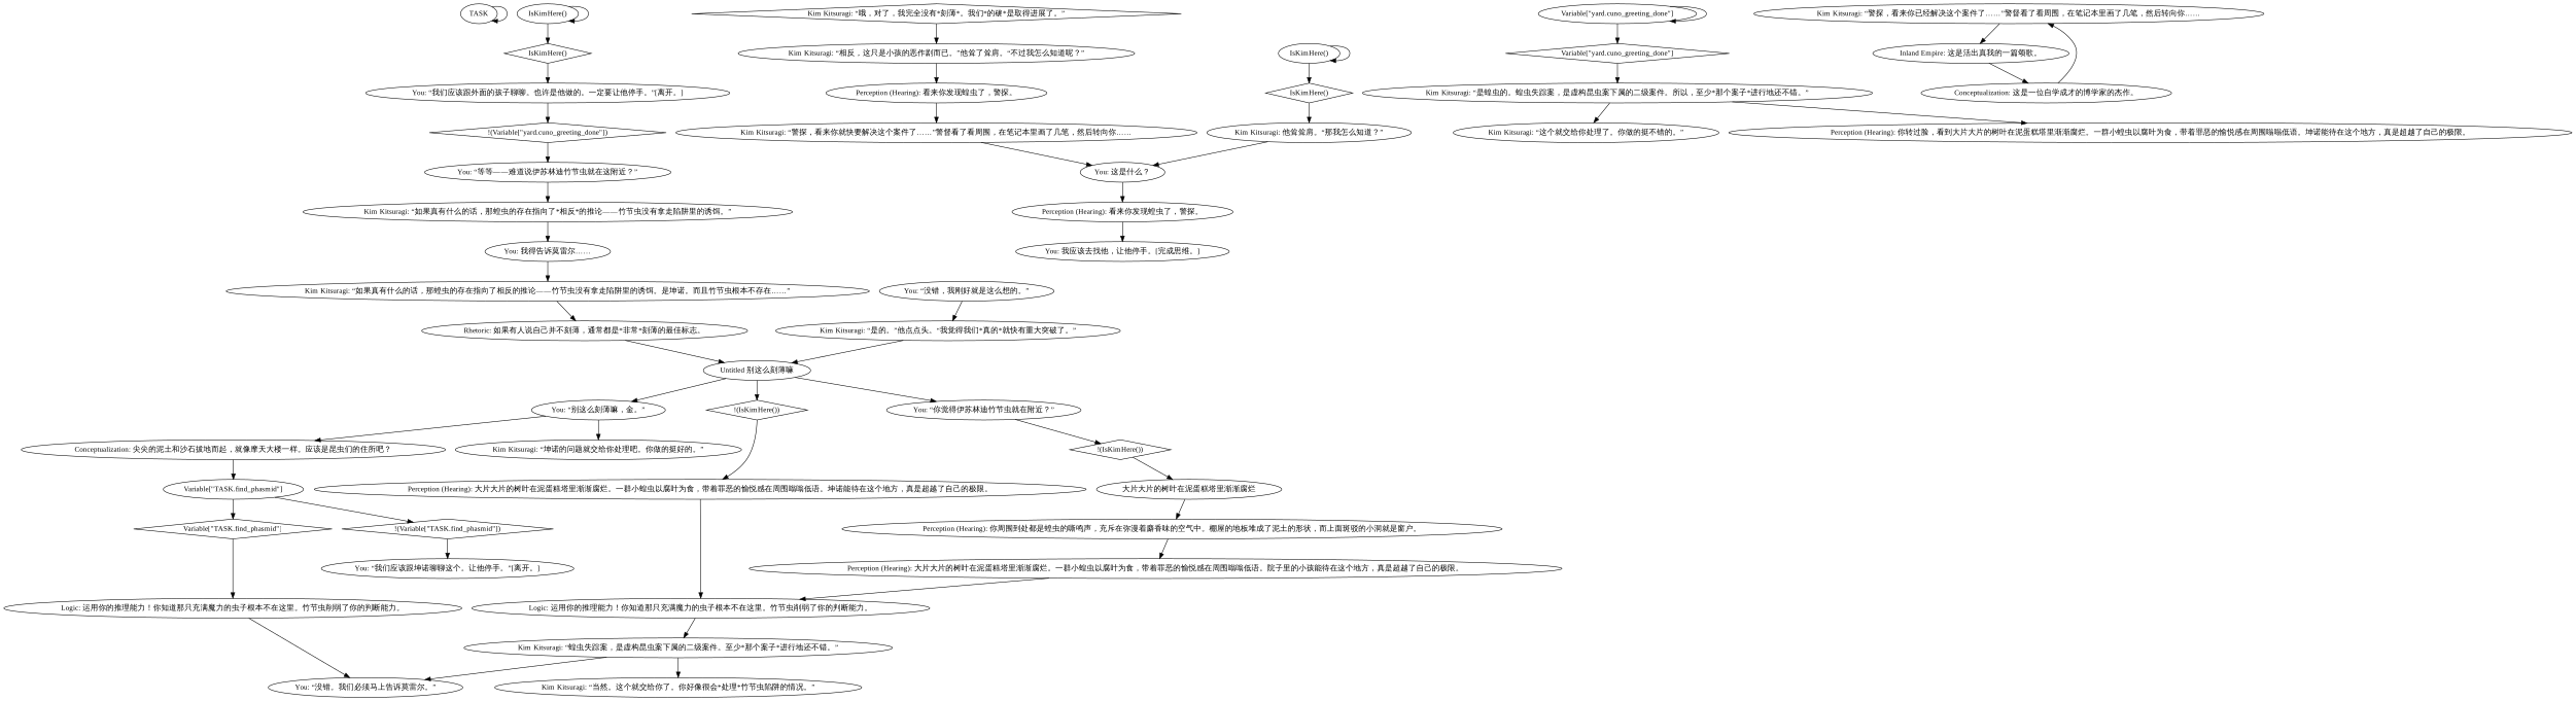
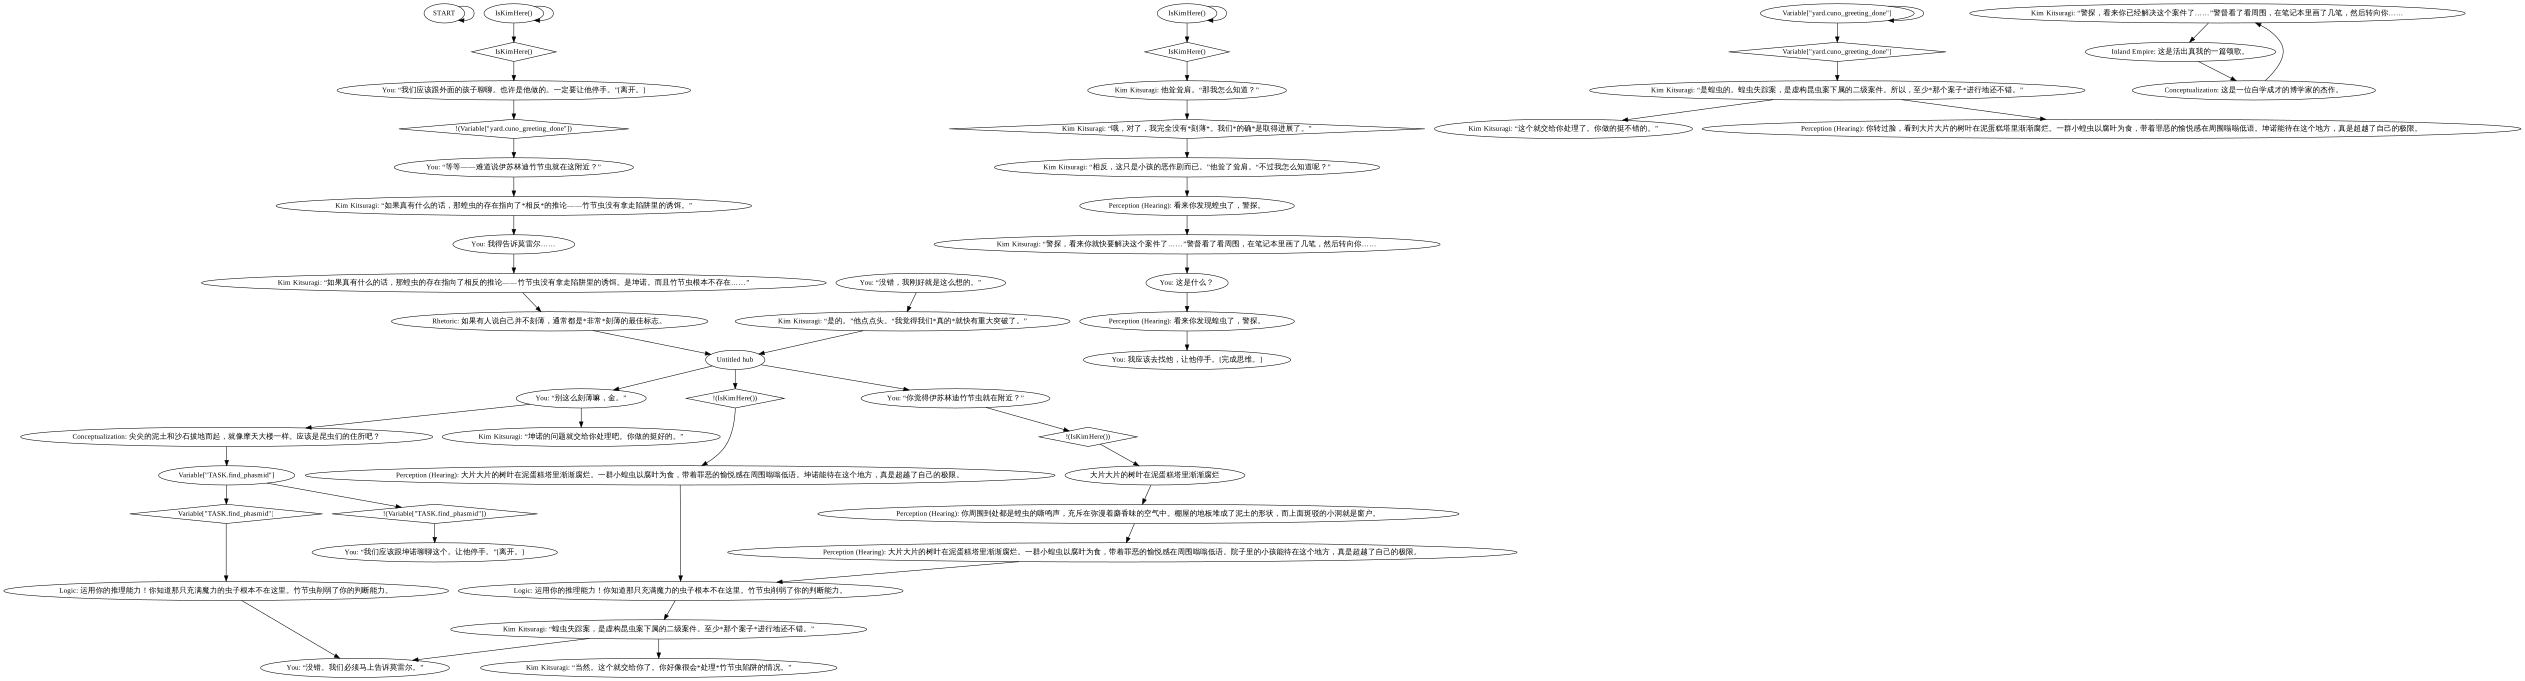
  digraph {
    fontname="Liberation Serif"
    node [fontname="Liberation Serif"]
    edge [fontname="Liberation Serif"]
-   n1 [label=TASK]
+   n1 [label=START]
    n2 [label="大片大片的树叶在泥蛋糕塔里渐渐腐烂"]
    n3 [label="Perception (Hearing): 你周围到处都是蝗虫的嘶鸣声，充斥在弥漫着麝香味的空气中。棚屋的地板堆成了泥土的形状，而上面斑驳的小洞就是窗户。"]
    n4 [label="Perception (Hearing): 大片大片的树叶在泥蛋糕塔里渐渐腐烂。一群小蝗虫以腐叶为食，带着罪恶的愉悦感在周围嗡嗡低语。院子里的小孩能待在这个地方，真是超越了自己的极限。"]
    n5 [label="Perception (Hearing): 看来你发现蝗虫了，警探。"]
    n6 [label="You: 我应该去找他，让他停手。[完成思维。]"]
    n7 [label="Variable[\"yard.cuno_greeting_done\"]"]
    n8 [label="Variable[\"yard.cuno_greeting_done\"]" shape=diamond]
    n9 [label="Kim Kitsuragi: “是蝗虫的。蝗虫失踪案，是虚构昆虫案下属的二级案件。所以，至少*那个案子*进行地还不错。”"]
    n10 [label="Kim Kitsuragi: “这个就交给你处理了。你做的挺不错的。”"]
    n11 [label="Perception (Hearing): 你转过脸，看到大片大片的树叶在泥蛋糕塔里渐渐腐烂。一群小蝗虫以腐叶为食，带着罪恶的愉悦感在周围嗡嗡低语。坤诺能待在这个地方，真是超越了自己的极限。"]
    n12 [label="!(Variable[\"yard.cuno_greeting_done\"])" shape=diamond]
    n13 [label="You: “等等——难道说伊苏林迪竹节虫就在这附近？”"]
    n14 [label="Kim Kitsuragi: “如果真有什么的话，那蝗虫的存在指向了*相反*的推论——竹节虫没有拿走陷阱里的诱饵。”"]
    n15 [label="You: “别这么刻薄嘛，金。”"]
    n16 [label="Conceptualization: 尖尖的泥土和沙石拔地而起，就像摩天大楼一样。应该是昆虫们的住所吧？"]
    n17 [label="Kim Kitsuragi: “坤诺的问题就交给你处理吧。你做的挺好的。”"]
    n18 [label="Variable[\"TASK.find_phasmid\"]"]
    n19 [label="You: “我们应该跟外面的孩子聊聊。也许是他做的。一定要让他停手。”[离开。]"]
    n20 [label="Kim Kitsuragi: “警探，看来你已经解决这个案件了……”警督看了看周围，在笔记本里画了几笔，然后转向你……"]
    n21 [label="Inland Empire: 这是活出真我的一篇颂歌。"]
    n22 [label="Conceptualization: 这是一位自学成才的博学家的杰作。"]
    n23 [label="You: 我得告诉莫雷尔……"]
    n24 [label="Kim Kitsuragi: “如果真有什么的话，那蝗虫的存在指向了相反的推论——竹节虫没有拿走陷阱里的诱饵。是坤诺。而且竹节虫根本不存在……”"]
    n25 [label="Rhetoric: 如果有人说自己并不刻薄，通常都是*非常*刻薄的最佳标志。"]
    n26 [label="Kim Kitsuragi: “相反，这只是小孩的恶作剧而已。”他耸了耸肩。“不过我怎么知道呢？”"]
    n27 [label="Perception (Hearing): 看来你发现蝗虫了，警探。"]
    n28 [label="Kim Kitsuragi: “警探，看来你就快要解决这个案件了……”警督看了看周围，在笔记本里画了几笔，然后转向你……"]
-   n29 [label="Untitled 别这么刻薄嘛"]
+   n29 [label="Untitled hub"]
    n30 [label="!(IsKimHere())" shape=diamond]
    n31 [label="You: “你觉得伊苏林迪竹节虫就在附近？”"]
    n32 [label="Kim Kitsuragi: 他耸耸肩。“那我怎么知道？”"]
    n33 [label="Kim Kitsuragi: “哦，对了，我完全没有*刻薄*。我们*的确*是取得进展了。”" shape=diamond]
    n34 [label="You: 这是什么？"]
    n35 [label="Kim Kitsuragi: “蝗虫失踪案，是虚构昆虫案下属的二级案件。至少*那个案子*进行地还不错。”"]
    n36 [label="Kim Kitsuragi: “当然。这个就交给你了。你好像很会*处理*竹节虫陷阱的情况。”"]
    n37 [label="You: “没错。我们必须马上告诉莫雷尔。”"]
    n38 [label="Logic: 运用你的推理能力！你知道那只充满魔力的虫子根本不在这里。竹节虫削弱了你的判断能力。"]
    n39 [label="Variable[\"TASK.find_phasmid\"]" shape=diamond]
    n40 [label="!(Variable[\"TASK.find_phasmid\"])" shape=diamond]
    n41 [label="Perception (Hearing): 大片大片的树叶在泥蛋糕塔里渐渐腐烂。一群小蝗虫以腐叶为食，带着罪恶的愉悦感在周围嗡嗡低语。坤诺能待在这个地方，真是超越了自己的极限。"]
    n42 [label="Logic: 运用你的推理能力！你知道那只充满魔力的虫子根本不在这里。竹节虫削弱了你的判断能力。"]
    n43 [label="IsKimHere()"]
    n44 [label="IsKimHere()" shape=diamond]
    n45 [label="You: “我们应该跟坤诺聊聊这个。让他停手。”[离开。]"]
    n46 [label="IsKimHere()"]
    n47 [label="IsKimHere()" shape=diamond]
    n48 [label="!(IsKimHere())" shape=diamond]
    n49 [label="You: “没错，我刚好就是这么想的。”"]
    n50 [label="Kim Kitsuragi: “是的。”他点点头。“我觉得我们*真的*就快有重大突破了。”"]
    n1 -> n1
    n2 -> n3
    n3 -> n4
    n4 -> n38
    n5 -> n6
    n7 -> n7
    n7 -> n8
    n8 -> n9
    n9 -> n10
    n9 -> n11
    n12 -> n13
    n13 -> n14
    n14 -> n23
    n15 -> n16
    n15 -> n17
    n16 -> n18
    n18 -> n39
    n18 -> n40
    n19 -> n12
    n20 -> n21
    n21 -> n22
    n22 -> n20
    n23 -> n24
    n24 -> n25
    n25 -> n29
    n26 -> n27
    n27 -> n28
    n28 -> n34
    n29 -> n15
    n29 -> n30
    n29 -> n31
    n30 -> n41
    n31 -> n48
-   n32 -> n34
+   n32 -> n33
    n33 -> n26
    n34 -> n5
    n35 -> n36
    n35 -> n37
    n38 -> n35
    n39 -> n42
    n40 -> n45
    n41 -> n38
    n42 -> n37
    n43 -> n43
    n43 -> n44
    n44 -> n19
    n46 -> n46
    n46 -> n47
    n47 -> n32
    n48 -> n2
    n49 -> n50
    n50 -> n29
  }
